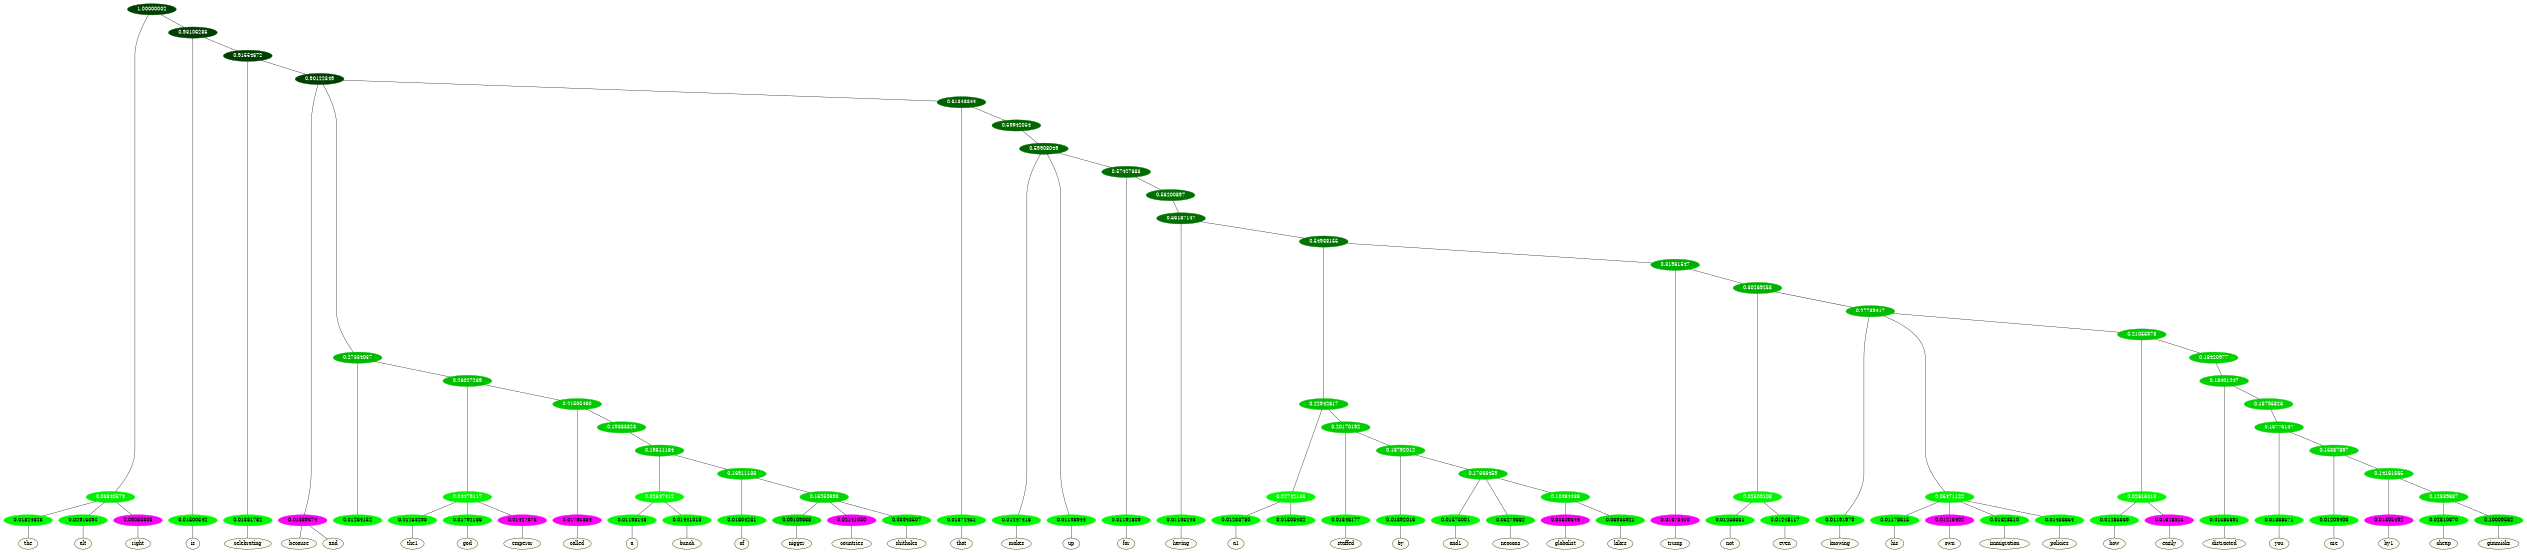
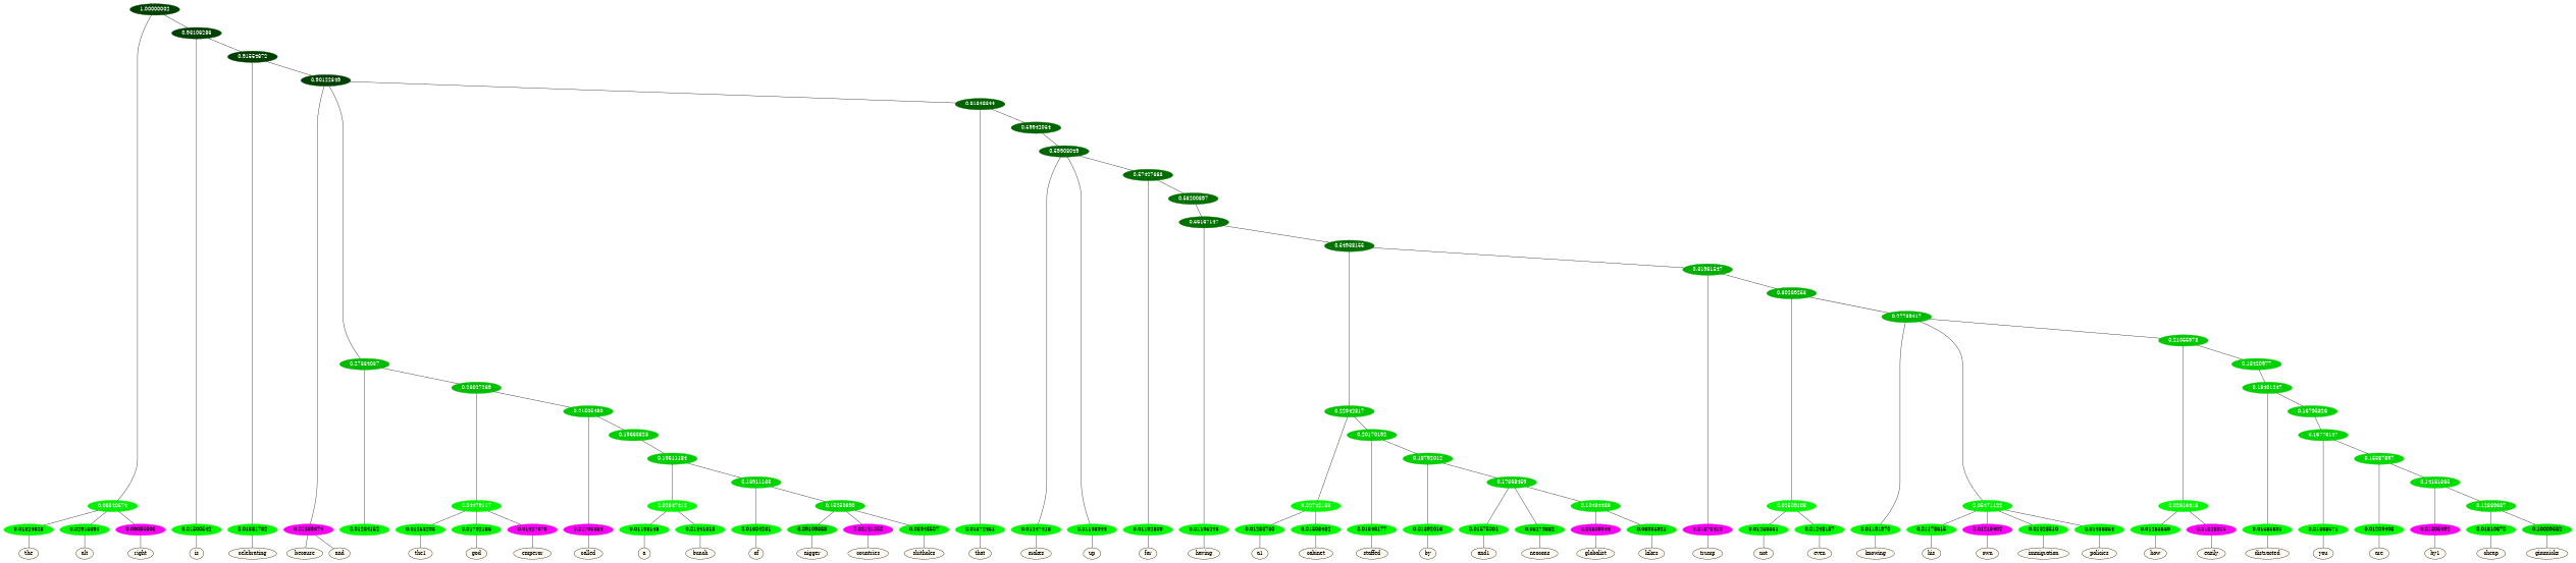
  graph {
    node [color=black format=png nodesep=0.001 ordering=out overlap_scaling=0.01 ranksep=0.001 style=filled]
    n1 [fillcolor=floralwhite height=0.15 label=the style="filled,solid" width=0.15]
    n2 [fillcolor=floralwhite height=0.15 label=alt style="filled,solid" width=0.15]
    n3 [fillcolor=floralwhite height=0.15 label=right style="filled,solid" width=0.15]
    n4 [fillcolor=floralwhite height=0.15 label=is style="filled,solid" width=0.15]
    n5 [fillcolor=floralwhite height=0.15 label=celebrating style="filled,solid" width=0.15]
    n6 [fillcolor=floralwhite height=0.15 label=because style="filled,solid" width=0.15]
    n7 [fillcolor=floralwhite height=0.15 label=the1 style="filled,solid" width=0.15]
    n8 [fillcolor=floralwhite height=0.15 label=god style="filled,solid" width=0.15]
    n9 [fillcolor=floralwhite height=0.15 label=emperor style="filled,solid" width=0.15]
    n10 [fillcolor=floralwhite height=0.15 label=called style="filled,solid" width=0.15]
    n11 [fillcolor=floralwhite height=0.15 label=a style="filled,solid" width=0.15]
    n12 [fillcolor=floralwhite height=0.15 label=bunch style="filled,solid" width=0.15]
    n13 [fillcolor=floralwhite height=0.15 label=of style="filled,solid" width=0.15]
    n14 [fillcolor=floralwhite height=0.15 label=nigger style="filled,solid" width=0.15]
    n15 [fillcolor=floralwhite height=0.15 label=countries style="filled,solid" width=0.15]
    n16 [fillcolor=floralwhite height=0.15 label=shitholes style="filled,solid" width=0.15]
    n17 [fillcolor=floralwhite height=0.15 label=and style="filled,solid" width=0.15]
    n18 [fillcolor=floralwhite height=0.15 label=that style="filled,solid" width=0.15]
    n19 [fillcolor=floralwhite height=0.15 label=makes style="filled,solid" width=0.15]
    n20 [fillcolor=floralwhite height=0.15 label=up style="filled,solid" width=0.15]
    n21 [fillcolor=floralwhite height=0.15 label=for style="filled,solid" width=0.15]
    n22 [fillcolor=floralwhite height=0.15 label=having style="filled,solid" width=0.15]
    n23 [fillcolor=floralwhite height=0.15 label=a1 style="filled,solid" width=0.15]
+   n24 [fillcolor=floralwhite height=0.15 label=cabinet style="filled,solid" width=0.15]
    n25 [fillcolor=floralwhite height=0.15 label=staffed style="filled,solid" width=0.15]
    n26 [fillcolor=floralwhite height=0.15 label=by style="filled,solid" width=0.15]
    n27 [fillcolor=floralwhite height=0.15 label=globalist style="filled,solid" width=0.15]
    n28 [fillcolor=floralwhite height=0.15 label=kikes style="filled,solid" width=0.15]
    n29 [fillcolor=floralwhite height=0.15 label=and1 style="filled,solid" width=0.15]
    n30 [fillcolor=floralwhite height=0.15 label=neocons style="filled,solid" width=0.15]
    n31 [fillcolor=floralwhite height=0.15 label=trump style="filled,solid" width=0.15]
    n32 [fillcolor=floralwhite height=0.15 label=not style="filled,solid" width=0.15]
    n33 [fillcolor=floralwhite height=0.15 label=even style="filled,solid" width=0.15]
    n34 [fillcolor=floralwhite height=0.15 label=knowing style="filled,solid" width=0.15]
    n35 [fillcolor=floralwhite height=0.15 label=his style="filled,solid" width=0.15]
    n36 [fillcolor=floralwhite height=0.15 label=own style="filled,solid" width=0.15]
    n37 [fillcolor=floralwhite height=0.15 label=immigration style="filled,solid" width=0.15]
    n38 [fillcolor=floralwhite height=0.15 label=policies style="filled,solid" width=0.15]
    n39 [fillcolor=floralwhite height=0.15 label=how style="filled,solid" width=0.15]
    n40 [fillcolor=floralwhite height=0.15 label=easily style="filled,solid" width=0.15]
    n41 [fillcolor=floralwhite height=0.15 label=distracted style="filled,solid" width=0.15]
    n42 [fillcolor=floralwhite height=0.15 label=you style="filled,solid" width=0.15]
    n43 [fillcolor=floralwhite height=0.15 label=are style="filled,solid" width=0.15]
    n44 [fillcolor=floralwhite height=0.15 label=by1 style="filled,solid" width=0.15]
    n45 [fillcolor=floralwhite height=0.15 label=cheap style="filled,solid" width=0.15]
    n46 [fillcolor=floralwhite height=0.15 label=gimmicks style="filled,solid" width=0.15]
    n47 [color="0.334 1.000 0.982" fontcolor=black height=0.15 label=0.01824628 width=0.15]
    n48 [color="0.334 1.000 0.971" fontcolor=black height=0.15 label=0.02915390 width=0.15]
    n49 [color="0.835 1.000 0.979" fontcolor=black height=0.15 label=0.09085606 width=0.15]
    n50 [color="0.334 1.000 0.985" fontcolor=black height=0.15 label=0.01500542 width=0.15]
    n51 [color="0.334 1.000 0.986" fontcolor=black height=0.15 label=0.01381782 width=0.15]
    n52 [color="0.334 1.000 0.987" fontcolor=black height=0.15 label=0.01264152 width=0.15]
    n53 [color="0.334 1.000 0.987" fontcolor=black height=0.15 label=0.01253293 width=0.15]
    n54 [color="0.334 1.000 0.982" fontcolor=black height=0.15 label=0.01792186 width=0.15]
    n55 [color="0.835 1.000 0.986" fontcolor=black height=0.15 label=0.01427676 width=0.15]
    n56 [color="0.835 1.000 0.982" fontcolor=black height=0.15 label=0.01795884 width=0.15]
    n57 [color="0.334 1.000 0.988" fontcolor=black height=0.15 label=0.01198148 width=0.15]
    n58 [color="0.334 1.000 0.986" fontcolor=black height=0.15 label=0.01441318 width=0.15]
    n59 [color="0.334 1.000 0.984" fontcolor=black height=0.15 label=0.01604231 width=0.15]
    n60 [color="0.334 1.000 0.909" fontcolor=black height=0.15 label=0.09109368 width=0.15]
    n61 [color="0.835 1.000 0.979" fontcolor=black height=0.15 label=0.02141050 width=0.15]
    n62 [color="0.334 1.000 0.961" fontcolor=black height=0.15 label=0.03943507 width=0.15]
    n63 [color="0.835 1.000 0.986" fontcolor=black height=0.15 label=0.01389674 width=0.15]
    n64 [color="0.334 1.000 0.986" fontcolor=black height=0.15 label=0.01372451 width=0.15]
    n65 [color="0.334 1.000 0.988" fontcolor=black height=0.15 label=0.01247418 width=0.15]
    n66 [color="0.334 1.000 0.988" fontcolor=black height=0.15 label=0.01198944 width=0.15]
    n67 [color="0.334 1.000 0.988" fontcolor=black height=0.15 label=0.01192809 width=0.15]
    n68 [color="0.334 1.000 0.988" fontcolor=black height=0.15 label=0.01195243 width=0.15]
    n69 [color="0.334 1.000 0.988" fontcolor=black height=0.15 label=0.01233780 width=0.15]
    n70 [color="0.334 1.000 0.985" fontcolor=black height=0.15 label=0.01503432 width=0.15]
    n71 [color="0.334 1.000 0.987" fontcolor=black height=0.15 label=0.01346177 width=0.15]
    n72 [color="0.334 1.000 0.986" fontcolor=black height=0.15 label=0.01392016 width=0.15]
    n73 [color="0.835 1.000 0.965" fontcolor=black height=0.15 label=0.03509344 width=0.15]
    n74 [color="0.334 1.000 0.931" fontcolor=black height=0.15 label=0.06935921 width=0.15]
    n75 [color="0.334 1.000 0.984" fontcolor=black height=0.15 label=0.01575001 width=0.15]
    n76 [color="0.334 1.000 0.947" fontcolor=black height=0.15 label=0.05279882 width=0.15]
    n77 [color="0.835 1.000 0.983" fontcolor=black height=0.15 label=0.01673410 width=0.15]
    n78 [color="0.334 1.000 0.987" fontcolor=black height=0.15 label=0.01256331 width=0.15]
-   n79 [color="0.334 1.000 0.988" fontcolor=black height=0.15 label=0.01248117 width=0.15]
+   n79 [color="0.334 1.000 0.988" fontcolor=black height=0.15 label=0.01248187 width=0.15]
    n80 [color="0.334 1.000 0.988" fontcolor=black height=0.15 label=0.01191970 width=0.15]
    n81 [color="0.334 1.000 0.988" fontcolor=black height=0.15 label=0.01178615 width=0.15]
    n82 [color="0.835 1.000 0.988" fontcolor=black height=0.15 label=0.01218402 width=0.15]
    n83 [color="0.334 1.000 0.984" fontcolor=black height=0.15 label=0.01628510 width=0.15]
    n84 [color="0.334 1.000 0.986" fontcolor=black height=0.15 label=0.01436854 width=0.15]
    n85 [color="0.334 1.000 0.987" fontcolor=black height=0.15 label=0.01285669 width=0.15]
    n86 [color="0.835 1.000 0.987" fontcolor=black height=0.15 label=0.01328915 width=0.15]
    n87 [color="0.334 1.000 0.984" fontcolor=black height=0.15 label=0.01585691 width=0.15]
    n88 [color="0.334 1.000 0.986" fontcolor=black height=0.15 label=0.01368571 width=0.15]
    n89 [color="0.334 1.000 0.988" fontcolor=black height=0.15 label=0.01209406 width=0.15]
    n90 [color="0.835 1.000 0.987" fontcolor=black height=0.15 label=0.01305492 width=0.15]
-   n91 [color="0.334 1.000 0.972" fontcolor=black height=0.15 label=0.02810670 width=0.15]
+   n91 [color="0.334 1.000 0.972" fontcolor=black height=0.15 label=0.01810670 width=0.15]
    n92 [color="0.334 1.000 0.900" fontcolor=black height=0.15 label=0.10009562 width=0.15]
    n93 [color="0.334 1.000 0.250" fontcolor=grey99 height=0.15 label=1.00000002 width=0.15]
    n94 [color="0.334 1.000 0.932" fontcolor=grey99 height=0.15 label=0.06840574 width=0.15]
    n95 [color="0.334 1.000 0.250" fontcolor=grey99 height=0.15 label=0.93106286 width=0.15]
    n96 [color="0.334 1.000 0.250" fontcolor=grey99 height=0.15 label=0.91554672 width=0.15]
    n97 [color="0.334 1.000 0.250" fontcolor=grey99 height=0.15 label=0.90122349 width=0.15]
    n98 [color="0.334 1.000 0.727" fontcolor=grey99 height=0.15 label=0.27334037 width=0.15]
    n99 [color="0.334 1.000 0.387" fontcolor=grey99 height=0.15 label=0.61348344 width=0.15]
    n100 [color="0.334 1.000 0.740" fontcolor=grey99 height=0.15 label=0.26027269 width=0.15]
    n101 [color="0.334 1.000 0.401" fontcolor=grey99 height=0.15 label=0.59942054 width=0.15]
    n102 [color="0.334 1.000 0.955" fontcolor=grey99 height=0.15 label=0.04479117 width=0.15]
    n103 [color="0.334 1.000 0.785" fontcolor=grey99 height=0.15 label=0.21505480 width=0.15]
    n104 [color="0.334 1.000 0.401" fontcolor=grey99 height=0.15 label=0.59908049 width=0.15]
    n105 [color="0.334 1.000 0.803" fontcolor=grey99 height=0.15 label=0.19663823 width=0.15]
    n106 [color="0.334 1.000 0.426" fontcolor=grey99 height=0.15 label=0.57427683 width=0.15]
    n107 [color="0.334 1.000 0.804" fontcolor=grey99 height=0.15 label=0.19611184 width=0.15]
    n108 [color="0.334 1.000 0.438" fontcolor=grey99 height=0.15 label=0.56200897 width=0.15]
    n109 [color="0.334 1.000 0.974" fontcolor=grey99 height=0.15 label=0.02647412 width=0.15]
    n110 [color="0.334 1.000 0.831" fontcolor=grey99 height=0.15 label=0.16911133 width=0.15]
    n111 [color="0.334 1.000 0.438" fontcolor=grey99 height=0.15 label=0.56167147 width=0.15]
    n112 [color="0.334 1.000 0.847" fontcolor=grey99 height=0.15 label=0.15250690 width=0.15]
    n113 [color="0.334 1.000 0.451" fontcolor=grey99 height=0.15 label=0.54938155 width=0.15]
    n114 [color="0.334 1.000 0.771" fontcolor=grey99 height=0.15 label=0.22942817 width=0.15]
    n115 [color="0.334 1.000 0.680" fontcolor=grey99 height=0.15 label=0.31961547 width=0.15]
    n116 [color="0.334 1.000 0.973" fontcolor=grey99 height=0.15 label=0.02742136 width=0.15]
    n117 [color="0.334 1.000 0.798" fontcolor=grey99 height=0.15 label=0.20170192 width=0.15]
    n118 [color="0.334 1.000 0.697" fontcolor=grey99 height=0.15 label=0.30269253 width=0.15]
    n119 [color="0.334 1.000 0.812" fontcolor=grey99 height=0.15 label=0.18792012 width=0.15]
    n120 [color="0.334 1.000 0.975" fontcolor=grey99 height=0.15 label=0.02509108 width=0.15]
    n121 [color="0.334 1.000 0.723" fontcolor=grey99 height=0.15 label=0.27739417 width=0.15]
    n122 [color="0.334 1.000 0.826" fontcolor=grey99 height=0.15 label=0.17368459 width=0.15]
    n123 [color="0.334 1.000 0.945" fontcolor=grey99 height=0.15 label=0.05471122 width=0.15]
    n124 [color="0.334 1.000 0.789" fontcolor=grey99 height=0.15 label=0.21055978 width=0.15]
    n125 [color="0.334 1.000 0.895" fontcolor=grey99 height=0.15 label=0.10484436 width=0.15]
    n126 [color="0.334 1.000 0.974" fontcolor=grey99 height=0.15 label=0.02616416 width=0.15]
    n127 [color="0.334 1.000 0.816" fontcolor=grey99 height=0.15 label=0.18420977 width=0.15]
    n128 [color="0.334 1.000 0.816" fontcolor=grey99 height=0.15 label=0.18401247 width=0.15]
    n129 [color="0.334 1.000 0.832" fontcolor=grey99 height=0.15 label=0.16795826 width=0.15]
    n130 [color="0.334 1.000 0.832" fontcolor=grey99 height=0.15 label=0.16776147 width=0.15]
    n131 [color="0.334 1.000 0.846" fontcolor=grey99 height=0.15 label=0.15387897 width=0.15]
    n132 [color="0.334 1.000 0.858" fontcolor=grey99 height=0.15 label=0.14161365 width=0.15]
    n133 [color="0.334 1.000 0.872" fontcolor=grey99 height=0.15 label=0.12839637 width=0.15]
    subgraph sub_1 {
      rank=same
      n1
      n2
      n3
      n4
      n5
      n6
      n7
      n8
      n9
      n10
      n11
      n12
      n13
      n14
      n15
      n16
      n17
      n18
      n19
      n20
      n21
      n22
      n23
+     n24
      n25
      n26
      n27
      n28
      n29
      n30
      n31
      n32
      n33
      n34
      n35
      n36
      n37
      n38
      n39
      n40
      n41
      n42
      n43
      n44
      n45
      n46
    }
    subgraph sub_2 {
      rank=same
      n47
      n48
      n49
      n50
      n51
      n52
      n53
      n54
      n55
      n56
      n57
      n58
      n59
      n60
      n61
      n62
      n63
      n64
      n65
      n66
      n67
      n68
      n69
      n70
      n71
      n72
      n73
      n74
      n75
      n76
      n77
      n78
      n79
      n80
      n81
      n82
      n83
      n84
      n85
      n86
      n87
      n88
      n89
      n90
      n91
      n92
    }
    n47 -- n1
    n48 -- n2
    n49 -- n3
    n50 -- n4
    n51 -- n5
    n53 -- n7
    n54 -- n8
    n55 -- n9
    n56 -- n10
    n57 -- n11
    n58 -- n12
    n59 -- n13
    n60 -- n14
    n61 -- n15
    n62 -- n16
    n63 -- n6
    n63 -- n17
    n64 -- n18
    n65 -- n19
    n66 -- n20
    n67 -- n21
    n68 -- n22
    n69 -- n23
+   n70 -- n24
    n71 -- n25
    n72 -- n26
    n73 -- n27
    n74 -- n28
    n75 -- n29
    n76 -- n30
    n77 -- n31
    n78 -- n32
    n79 -- n33
    n80 -- n34
    n81 -- n35
    n82 -- n36
    n83 -- n37
    n84 -- n38
    n85 -- n39
    n86 -- n40
    n87 -- n41
    n88 -- n42
    n89 -- n43
    n90 -- n44
    n91 -- n45
    n92 -- n46
    n93 -- n94
    n93 -- n95
    n94 -- n47
    n94 -- n48
    n94 -- n49
    n95 -- n50
    n95 -- n96
    n96 -- n51
    n96 -- n97
    n97 -- n63
    n97 -- n98
    n97 -- n99
    n98 -- n52
    n98 -- n100
    n99 -- n64
    n99 -- n101
    n100 -- n102
    n100 -- n103
    n101 -- n104
    n102 -- n53
    n102 -- n54
    n102 -- n55
    n103 -- n56
    n103 -- n105
    n104 -- n65
    n104 -- n66
    n104 -- n106
    n105 -- n107
    n106 -- n67
    n106 -- n108
    n107 -- n109
    n107 -- n110
    n108 -- n111
    n109 -- n57
    n109 -- n58
    n110 -- n59
    n110 -- n112
    n111 -- n68
    n111 -- n113
    n112 -- n60
    n112 -- n61
    n112 -- n62
    n113 -- n114
    n113 -- n115
    n114 -- n116
    n114 -- n117
    n115 -- n77
    n115 -- n118
    n116 -- n69
    n116 -- n70
    n117 -- n71
    n117 -- n119
    n118 -- n120
    n118 -- n121
    n119 -- n72
    n119 -- n122
    n120 -- n78
    n120 -- n79
    n121 -- n80
    n121 -- n123
    n121 -- n124
    n122 -- n75
    n122 -- n76
    n122 -- n125
    n123 -- n81
    n123 -- n82
    n123 -- n83
    n123 -- n84
    n124 -- n126
    n124 -- n127
    n125 -- n73
    n125 -- n74
    n126 -- n85
    n126 -- n86
    n127 -- n128
    n128 -- n87
    n128 -- n129
    n129 -- n130
    n130 -- n88
    n130 -- n131
    n131 -- n89
    n131 -- n132
    n132 -- n90
    n132 -- n133
    n133 -- n91
    n133 -- n92
  }
